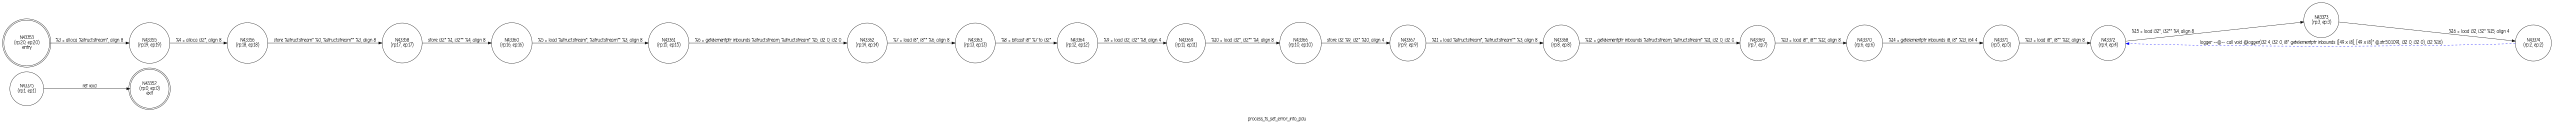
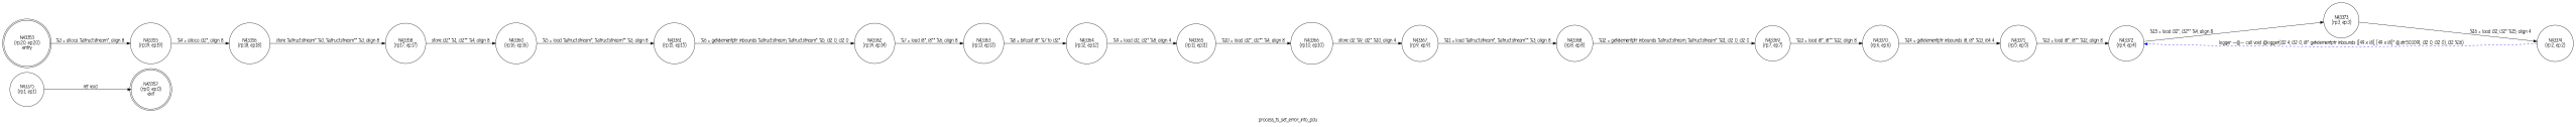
  digraph {
    fontname="Comic Neue"
    label=process_ts_set_error_info_pdu
    rankdir=LR
    node [fontname="Comic Neue" shape=circle]
    edge [fontname="Comic Neue"]
    n1 [label="N43352\n(rp:0, ep:0)\nexit" shape=doublecircle]
    n2 [label="N43353\n(rp:20, ep:20)\nentry" shape=doublecircle]
    n3 [label="N43355\n(rp:19, ep:19)"]
    n4 [label="N43356\n(rp:18, ep:18)"]
    n5 [label="N43358\n(rp:17, ep:17)"]
    n6 [label="N43360\n(rp:16, ep:16)"]
    n7 [label="N43361\n(rp:15, ep:15)"]
    n8 [label="N43362\n(rp:14, ep:14)"]
    n9 [label="N43363\n(rp:13, ep:13)"]
    n10 [label="N43364\n(rp:12, ep:12)"]
-   n11 [label="N43369\n(rp:11, ep:11)"]
+   n11 [label="N43365\n(rp:11, ep:11)"]
    n12 [label="N43366\n(rp:10, ep:10)"]
    n13 [label="N43367\n(rp:9, ep:9)"]
    n14 [label="N43368\n(rp:8, ep:8)"]
    n15 [label="N43369\n(rp:7, ep:7)"]
    n16 [label="N43370\n(rp:6, ep:6)"]
    n17 [label="N43371\n(rp:5, ep:5)"]
    n18 [label="N43372\n(rp:4, ep:4)"]
    n19 [label="N43373\n(rp:3, ep:3)"]
    n20 [label="N43374\n(rp:2, ep:2)"]
    n21 [label="N43375\n(rp:1, ep:1)"]
    n2 -> n3 [label="%3 = alloca %struct.stream*, align 8"]
    n3 -> n4 [label="%4 = alloca i32*, align 8"]
    n4 -> n5 [label="store %struct.stream* %0, %struct.stream** %3, align 8"]
    n5 -> n6 [label="store i32* %1, i32** %4, align 8"]
    n6 -> n7 [label="%5 = load %struct.stream*, %struct.stream** %3, align 8"]
    n7 -> n8 [label="%6 = getelementptr inbounds %struct.stream, %struct.stream* %5, i32 0, i32 0"]
    n8 -> n9 [label="%7 = load i8*, i8** %6, align 8"]
    n9 -> n10 [label="%8 = bitcast i8* %7 to i32*"]
    n10 -> n11 [label="%9 = load i32, i32* %8, align 4"]
    n11 -> n12 [label="%10 = load i32*, i32** %4, align 8"]
    n12 -> n13 [label="store i32 %9, i32* %10, align 4"]
    n13 -> n14 [label="%11 = load %struct.stream*, %struct.stream** %3, align 8"]
    n14 -> n15 [label="%12 = getelementptr inbounds %struct.stream, %struct.stream* %11, i32 0, i32 0"]
    n15 -> n16 [label="%13 = load i8*, i8** %12, align 8"]
    n16 -> n17 [label="%14 = getelementptr inbounds i8, i8* %13, i64 4"]
    n17 -> n18 [label="%13 = load i8*, i8** %12, align 8"]
    n18 -> n19 [label="%15 = load i32*, i32** %4, align 8"]
    n19 -> n20 [label="%16 = load i32, i32* %15, align 4"]
    n20 -> n18 [color=blue label="logger --@-- call void @logger(i32 4, i32 0, i8* getelementptr inbounds ([49 x i8], [49 x i8]* @.str.50.1091, i32 0, i32 0), i32 %16)" style=dashed]
    n21 -> n1 [label="ret void"]
  }
